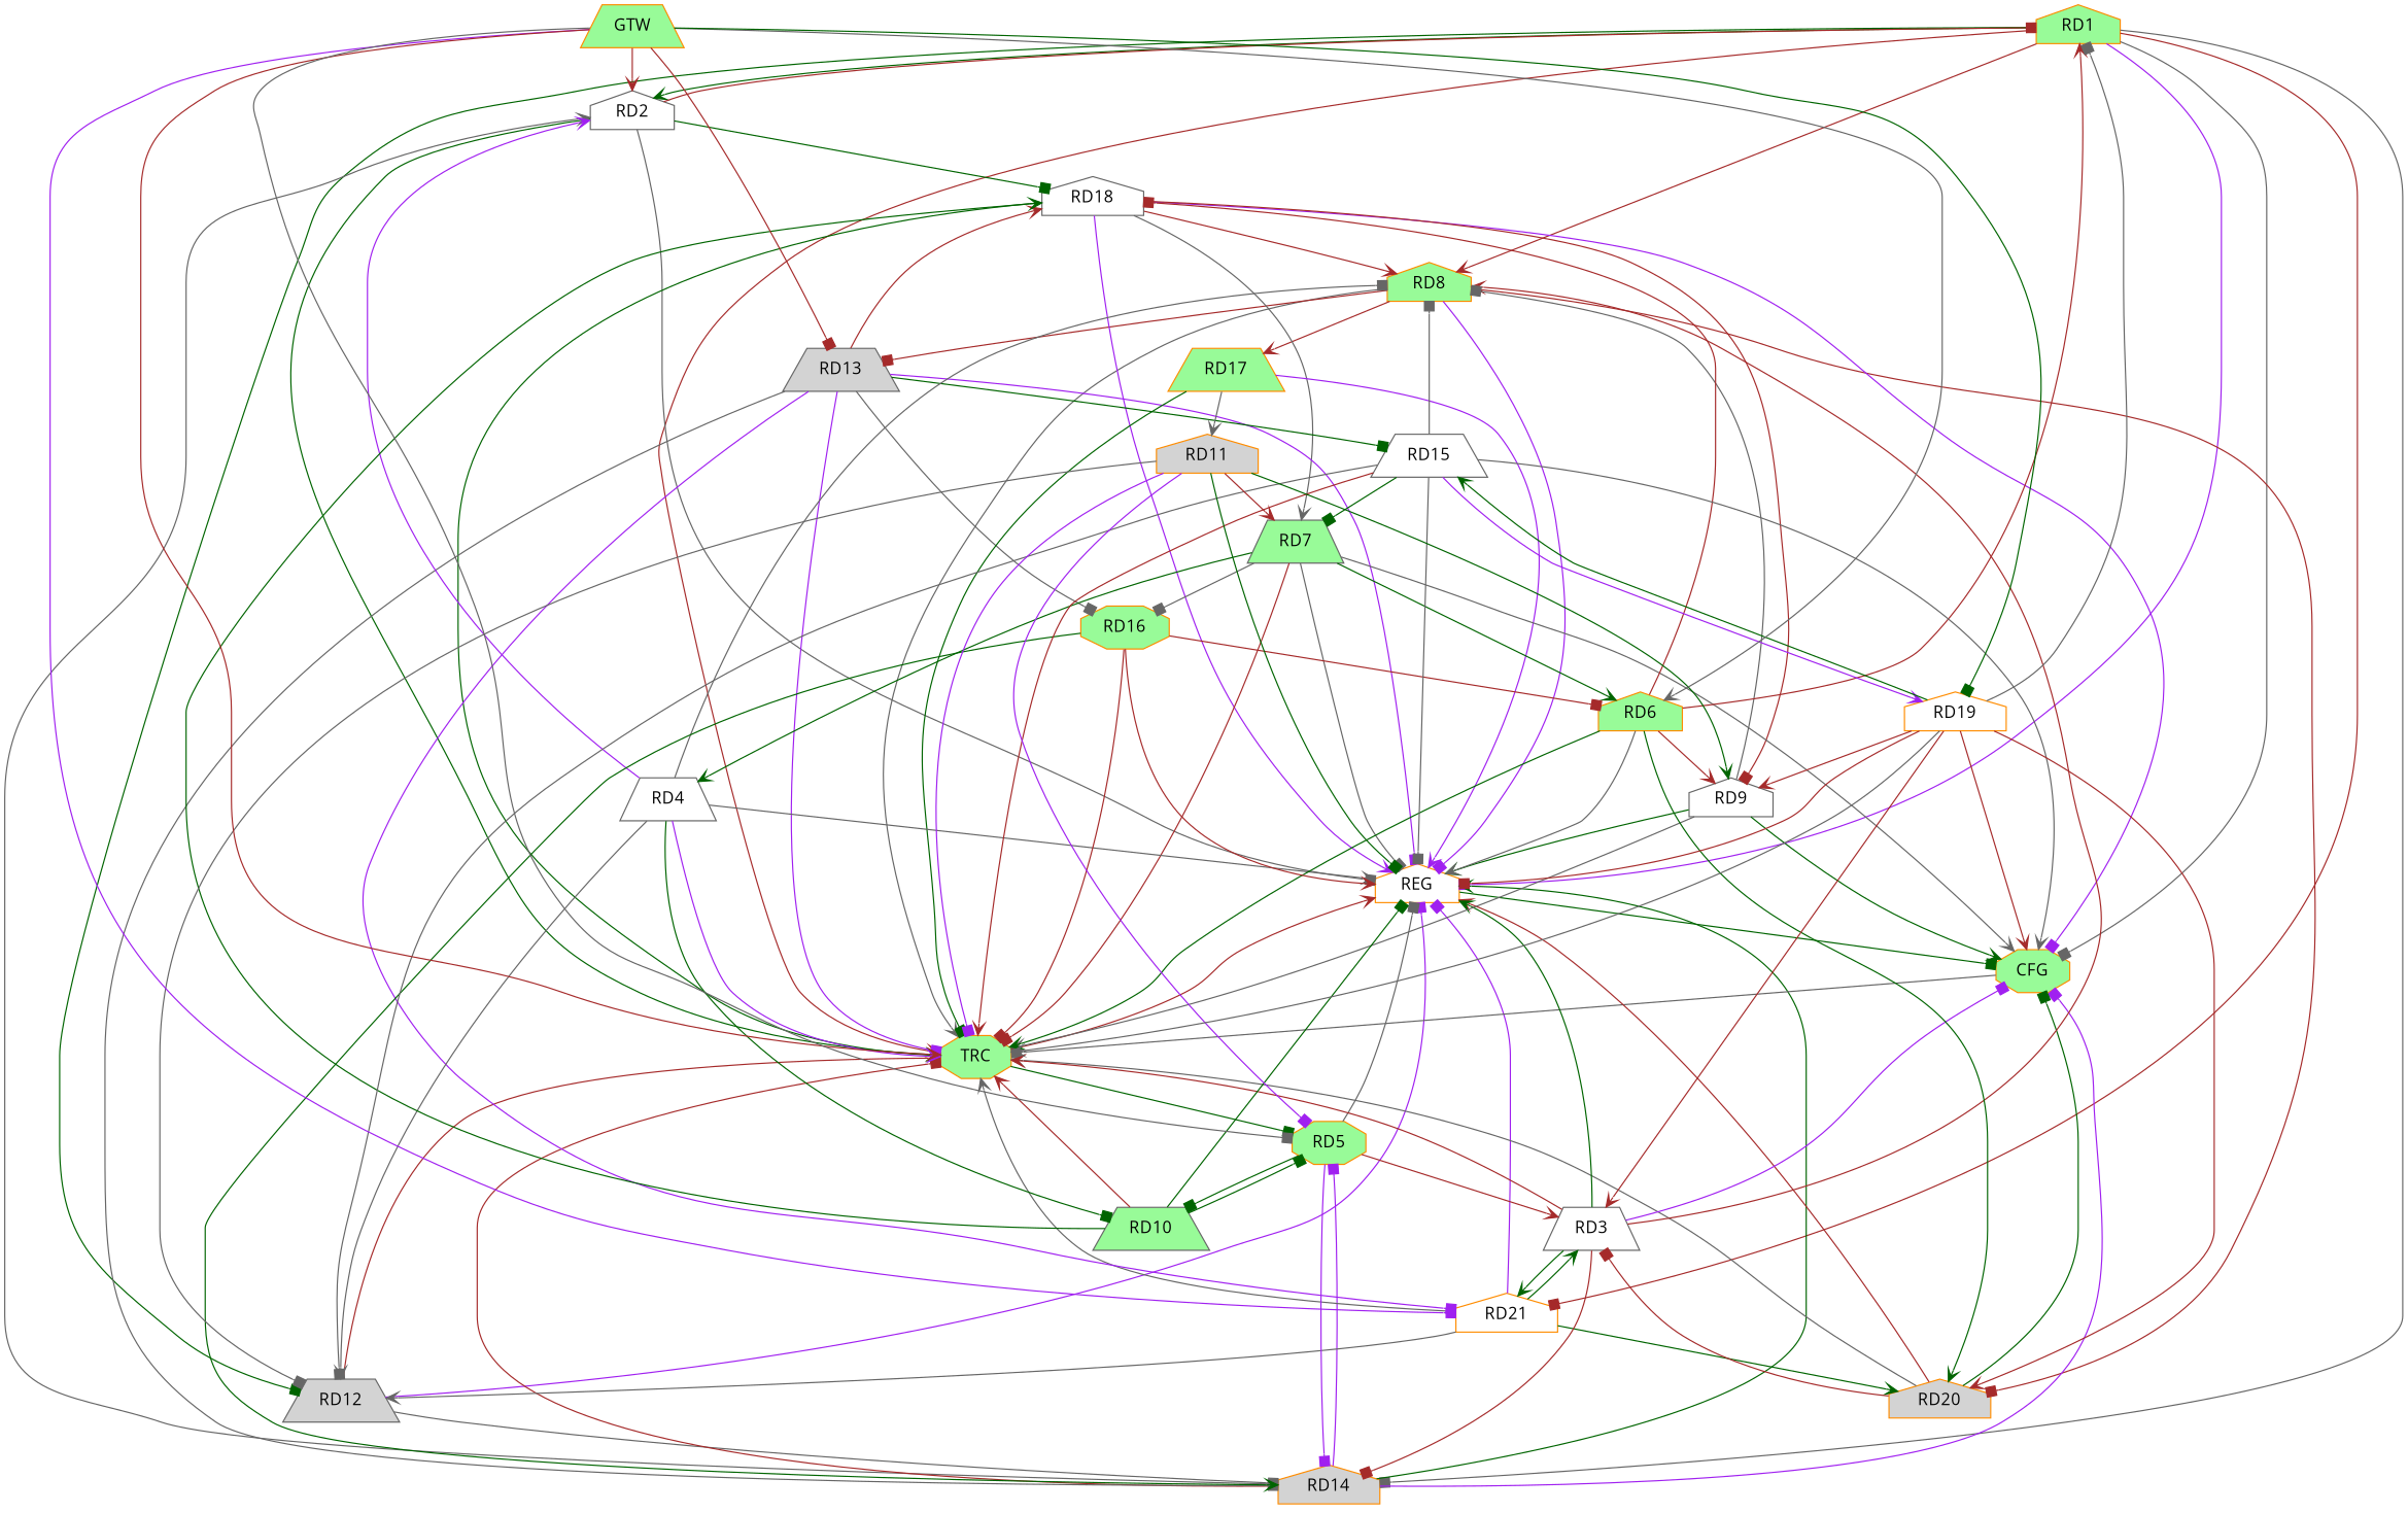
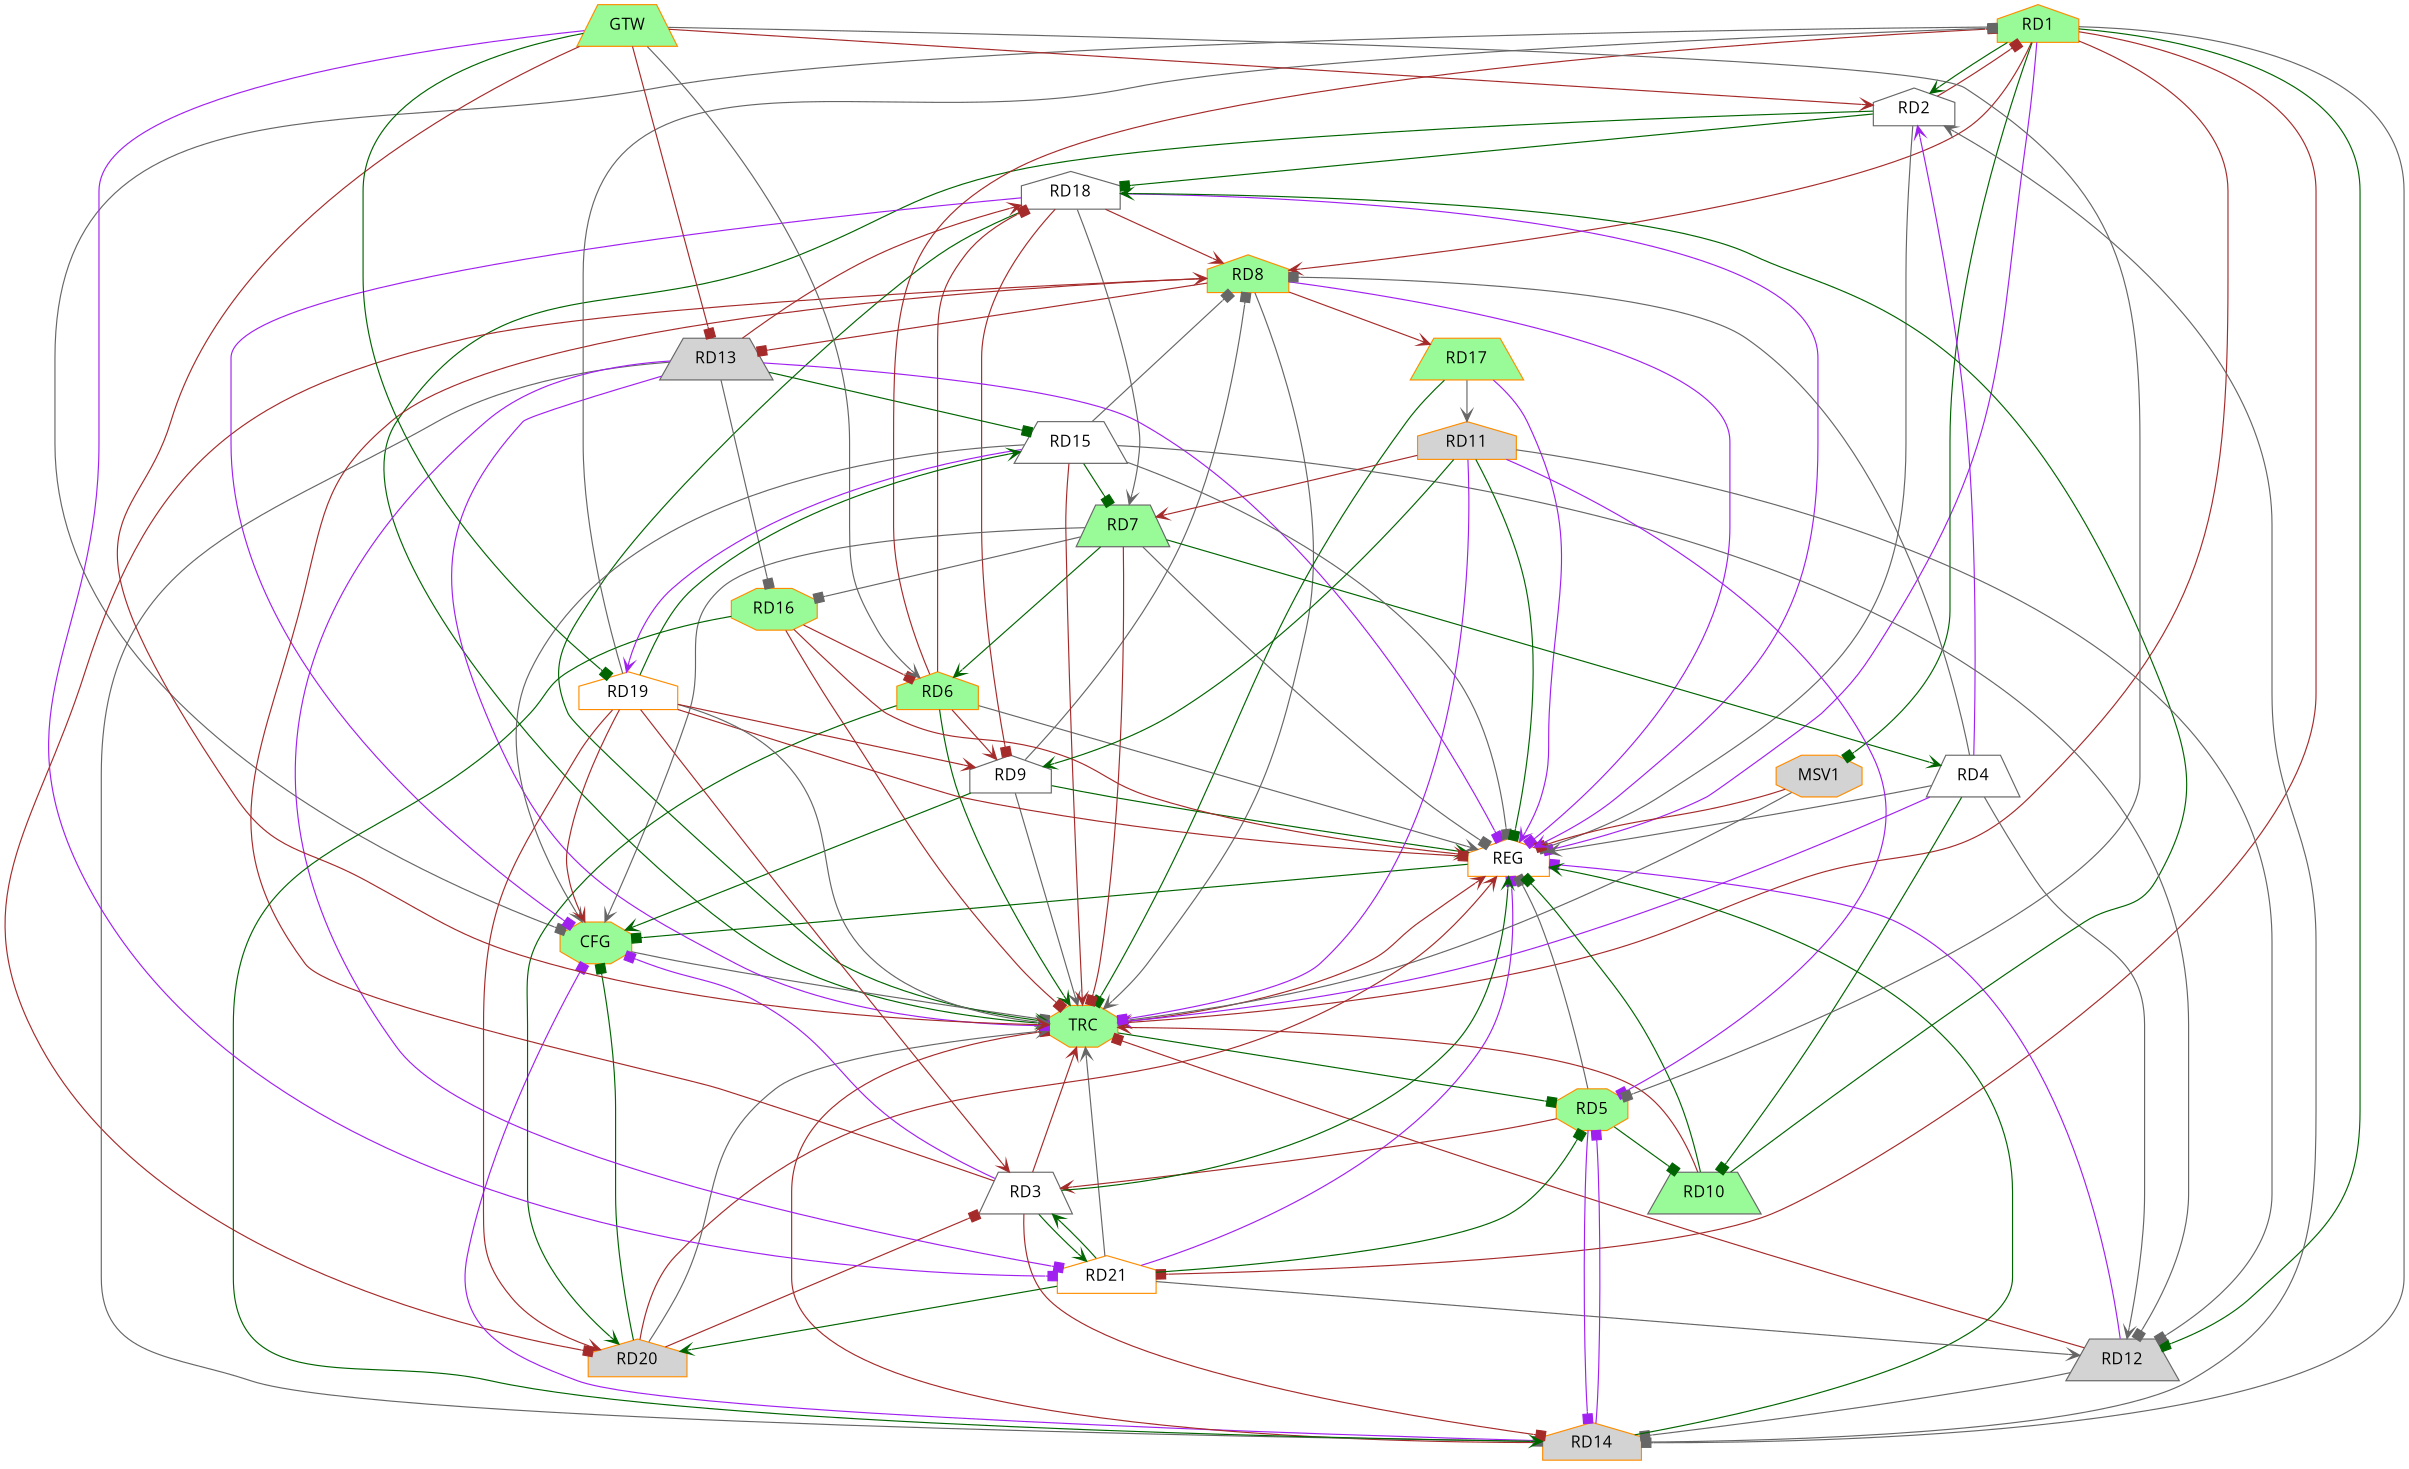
  strict digraph {
    fontname="Open Sans"
    node [color=darkorange fillcolor=palegreen fontname="Open Sans" shape=house style=filled]
    edge [arrowhead=box color=brown fontname="Open Sans"]
    n1 [label=RD1]
    n2 [color=gray40 fillcolor=white label=RD2]
    n3 [label=RD8]
    n4 [color=gray40 fillcolor=lightgrey label=RD12 shape=trapezium]
    n5 [fillcolor=lightgrey label=RD14]
    n6 [fillcolor=white label=RD21]
    n7 [fillcolor=white label=REG]
    n8 [label=CFG shape=octagon]
    n9 [label=TRC shape=octagon]
+   n10 [fillcolor=lightgrey label=MSV1 shape=octagon]
    n11 [color=gray40 fillcolor=white label=RD18]
    n12 [fillcolor=lightgrey label=RD20]
    n13 [color=gray40 fillcolor=lightgrey label=RD13 shape=trapezium]
    n14 [label=RD17 shape=trapezium]
    n15 [label=RD5 shape=octagon]
    n16 [color=gray40 fillcolor=white label=RD3 shape=trapezium]
    n17 [color=gray40 fillcolor=white label=RD9]
    n18 [color=gray40 label=RD7 shape=trapezium]
    n19 [color=gray40 fillcolor=white label=RD4 shape=trapezium]
    n20 [color=gray40 label=RD10 shape=trapezium]
    n21 [label=RD6]
    n22 [label=RD16 shape=octagon]
    n23 [color=gray40 fillcolor=white label=RD15 shape=trapezium]
    n24 [fillcolor=lightgrey label=RD11]
    n25 [fillcolor=white label=RD19]
    n26 [label=GTW shape=trapezium]
    n1 -> n2 [arrowhead=vee color=darkgreen]
    n1 -> n3 [arrowhead=vee]
    n1 -> n4 [color=darkgreen]
    n1 -> n5 [color=gray40]
    n1 -> n6
    n1 -> n7 [color=purple]
    n1 -> n8 [color=gray40]
    n1 -> n9 [arrowhead=vee]
+   n1 -> n10 [color=darkgreen]
    n2 -> n1
    n2 -> n7 [color=gray40]
    n2 -> n9 [arrowhead=vee color=darkgreen]
    n2 -> n11 [color=darkgreen]
    n3 -> n7 [color=purple]
    n3 -> n9 [arrowhead=vee color=gray40]
    n3 -> n12
    n3 -> n13
    n3 -> n14 [arrowhead=vee]
    n4 -> n5 [color=gray40]
    n4 -> n7 [color=purple]
    n4 -> n9
    n5 -> n2 [arrowhead=vee color=gray40]
    n5 -> n7 [arrowhead=vee color=darkgreen]
    n5 -> n8 [color=purple]
    n5 -> n9
    n5 -> n15 [color=purple]
    n6 -> n4 [arrowhead=vee color=gray40]
    n6 -> n7 [color=purple]
    n6 -> n9 [arrowhead=vee color=gray40]
    n6 -> n12 [arrowhead=vee color=darkgreen]
    n6 -> n16 [arrowhead=vee color=darkgreen]
    n7 -> n8 [color=darkgreen]
    n8 -> n9 [color=gray40]
    n9 -> n7 [arrowhead=vee]
    n9 -> n15 [color=darkgreen]
+   n10 -> n7
+   n10 -> n9 [color=gray40]
    n11 -> n3 [arrowhead=vee]
    n11 -> n7 [arrowhead=vee color=purple]
    n11 -> n8 [color=purple]
    n11 -> n9 [arrowhead=vee color=darkgreen]
    n11 -> n17
    n11 -> n18 [arrowhead=vee color=gray40]
    n12 -> n7 [arrowhead=vee]
    n12 -> n8 [color=darkgreen]
    n12 -> n9 [arrowhead=vee color=gray40]
    n12 -> n16
    n13 -> n5 [color=gray40]
    n13 -> n6 [color=purple]
    n13 -> n7 [color=purple]
    n13 -> n9 [color=purple]
    n13 -> n11 [arrowhead=vee]
    n13 -> n22 [color=gray40]
    n13 -> n23 [color=darkgreen]
    n14 -> n7 [arrowhead=vee color=purple]
    n14 -> n9 [color=darkgreen]
    n14 -> n24 [arrowhead=vee color=gray40]
    n15 -> n5 [color=purple]
    n15 -> n7 [color=gray40]
    n15 -> n16 [arrowhead=vee]
    n15 -> n20 [color=darkgreen]
    n16 -> n3 [arrowhead=vee]
    n16 -> n5
    n16 -> n6 [arrowhead=vee color=darkgreen]
    n16 -> n7 [arrowhead=vee color=darkgreen]
    n16 -> n8 [color=purple]
    n16 -> n9 [arrowhead=vee]
    n17 -> n3 [color=gray40]
    n17 -> n7 [arrowhead=vee color=darkgreen]
    n17 -> n8 [arrowhead=vee color=darkgreen]
    n17 -> n9 [arrowhead=vee color=gray40]
    n18 -> n7 [color=gray40]
    n18 -> n8 [arrowhead=vee color=gray40]
    n18 -> n9
    n18 -> n19 [arrowhead=vee color=darkgreen]
    n18 -> n21 [arrowhead=vee color=darkgreen]
    n18 -> n22 [color=gray40]
    n19 -> n2 [arrowhead=vee color=purple]
    n19 -> n3 [color=gray40]
    n19 -> n4 [arrowhead=vee color=gray40]
    n19 -> n7 [arrowhead=vee color=gray40]
    n19 -> n9 [arrowhead=vee color=purple]
    n19 -> n20 [color=darkgreen]
    n20 -> n7 [color=darkgreen]
    n20 -> n9 [arrowhead=vee]
    n20 -> n11 [arrowhead=vee color=darkgreen]
-   n20 -> n15 [color=darkgreen]
-   n21 -> n1 [arrowhead=vee]
+   n6 -> n15 [color=darkgreen]
+   n21 -> n1
    n21 -> n7 [arrowhead=vee color=gray40]
    n21 -> n9 [arrowhead=vee color=darkgreen]
    n21 -> n11
    n21 -> n12 [arrowhead=vee color=darkgreen]
    n21 -> n17 [arrowhead=vee]
    n22 -> n5 [arrowhead=vee color=darkgreen]
    n22 -> n7 [arrowhead=vee]
    n22 -> n9
    n22 -> n21
    n23 -> n3 [color=gray40]
    n23 -> n4 [color=gray40]
    n23 -> n7 [color=gray40]
    n23 -> n8 [arrowhead=vee color=gray40]
    n23 -> n9 [arrowhead=vee]
    n23 -> n18 [color=darkgreen]
    n23 -> n25 [arrowhead=vee color=purple]
    n24 -> n4 [color=gray40]
    n24 -> n7 [color=darkgreen]
    n24 -> n9 [color=purple]
    n24 -> n15 [color=purple]
    n24 -> n17 [arrowhead=vee color=darkgreen]
    n24 -> n18 [arrowhead=vee]
    n25 -> n1 [color=gray40]
    n25 -> n7
    n25 -> n8 [arrowhead=vee]
    n25 -> n9 [arrowhead=vee color=gray40]
    n25 -> n12 [arrowhead=vee]
    n25 -> n16 [arrowhead=vee]
    n25 -> n17 [arrowhead=vee]
    n25 -> n23 [arrowhead=vee color=darkgreen]
    n26 -> n2 [arrowhead=vee]
    n26 -> n6 [color=purple]
    n26 -> n9 [arrowhead=vee]
    n26 -> n13
    n26 -> n15 [color=gray40]
    n26 -> n21 [arrowhead=vee color=gray40]
    n26 -> n25 [color=darkgreen]
  }
